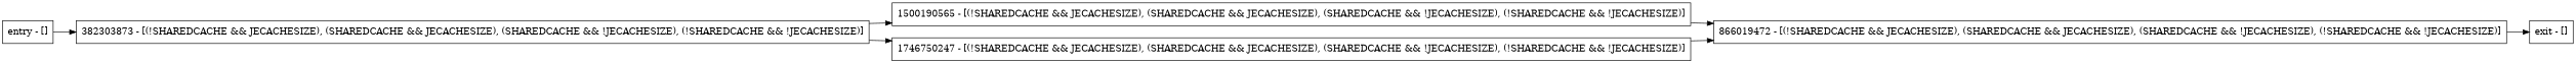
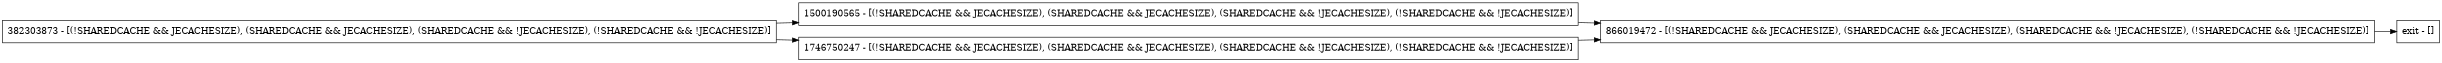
  digraph {
    rankdir=LR
    node [shape=record]
-   n1 [label="entry - []"]
    n2 [label="382303873 - [(!SHAREDCACHE && JECACHESIZE), (SHAREDCACHE && JECACHESIZE), (SHAREDCACHE && !JECACHESIZE), (!SHAREDCACHE && !JECACHESIZE)]"]
    n3 [label="exit - []"]
    n4 [label="866019472 - [(!SHAREDCACHE && JECACHESIZE), (SHAREDCACHE && JECACHESIZE), (SHAREDCACHE && !JECACHESIZE), (!SHAREDCACHE && !JECACHESIZE)]"]
    n5 [label="1500190565 - [(!SHAREDCACHE && JECACHESIZE), (SHAREDCACHE && JECACHESIZE), (SHAREDCACHE && !JECACHESIZE), (!SHAREDCACHE && !JECACHESIZE)]"]
    n6 [label="1746750247 - [(!SHAREDCACHE && JECACHESIZE), (SHAREDCACHE && JECACHESIZE), (SHAREDCACHE && !JECACHESIZE), (!SHAREDCACHE && !JECACHESIZE)]"]
-   n1 -> n2
    n2 -> n5
    n2 -> n6
    n4 -> n3
    n5 -> n4
    n6 -> n4
  }
